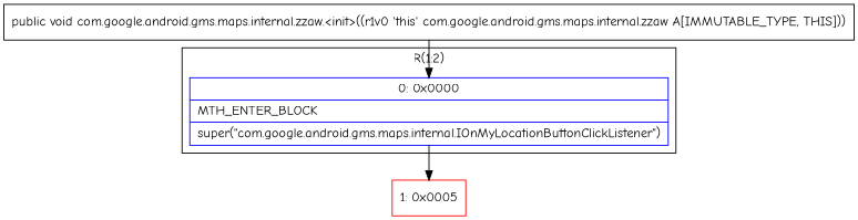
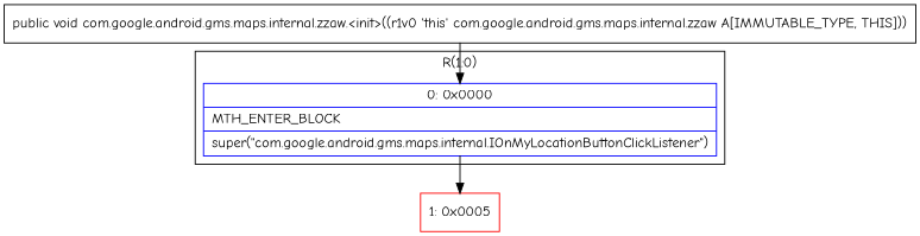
  digraph {
    fontname="Comic Neue"
    node [shape=record fontname="Comic Neue"]
    edge [fontname="Comic Neue"]
    n1 [color=blue label="{0\:\ 0x0000|MTH_ENTER_BLOCK\l|super(\"com.google.android.gms.maps.internal.IOnMyLocationButtonClickListener\")\l}"]
    n2 [color=red label="{1\:\ 0x0005}"]
    n3 [label="{public void com.google.android.gms.maps.internal.zzaw.\<init\>((r1v0 'this' com.google.android.gms.maps.internal.zzaw A[IMMUTABLE_TYPE, THIS])) }"]
    subgraph cluster_1 {
-     label="R(1:2)"
+     label="R(1:0)"
      n1
    }
    n1 -> n2
    n3 -> n1
  }
